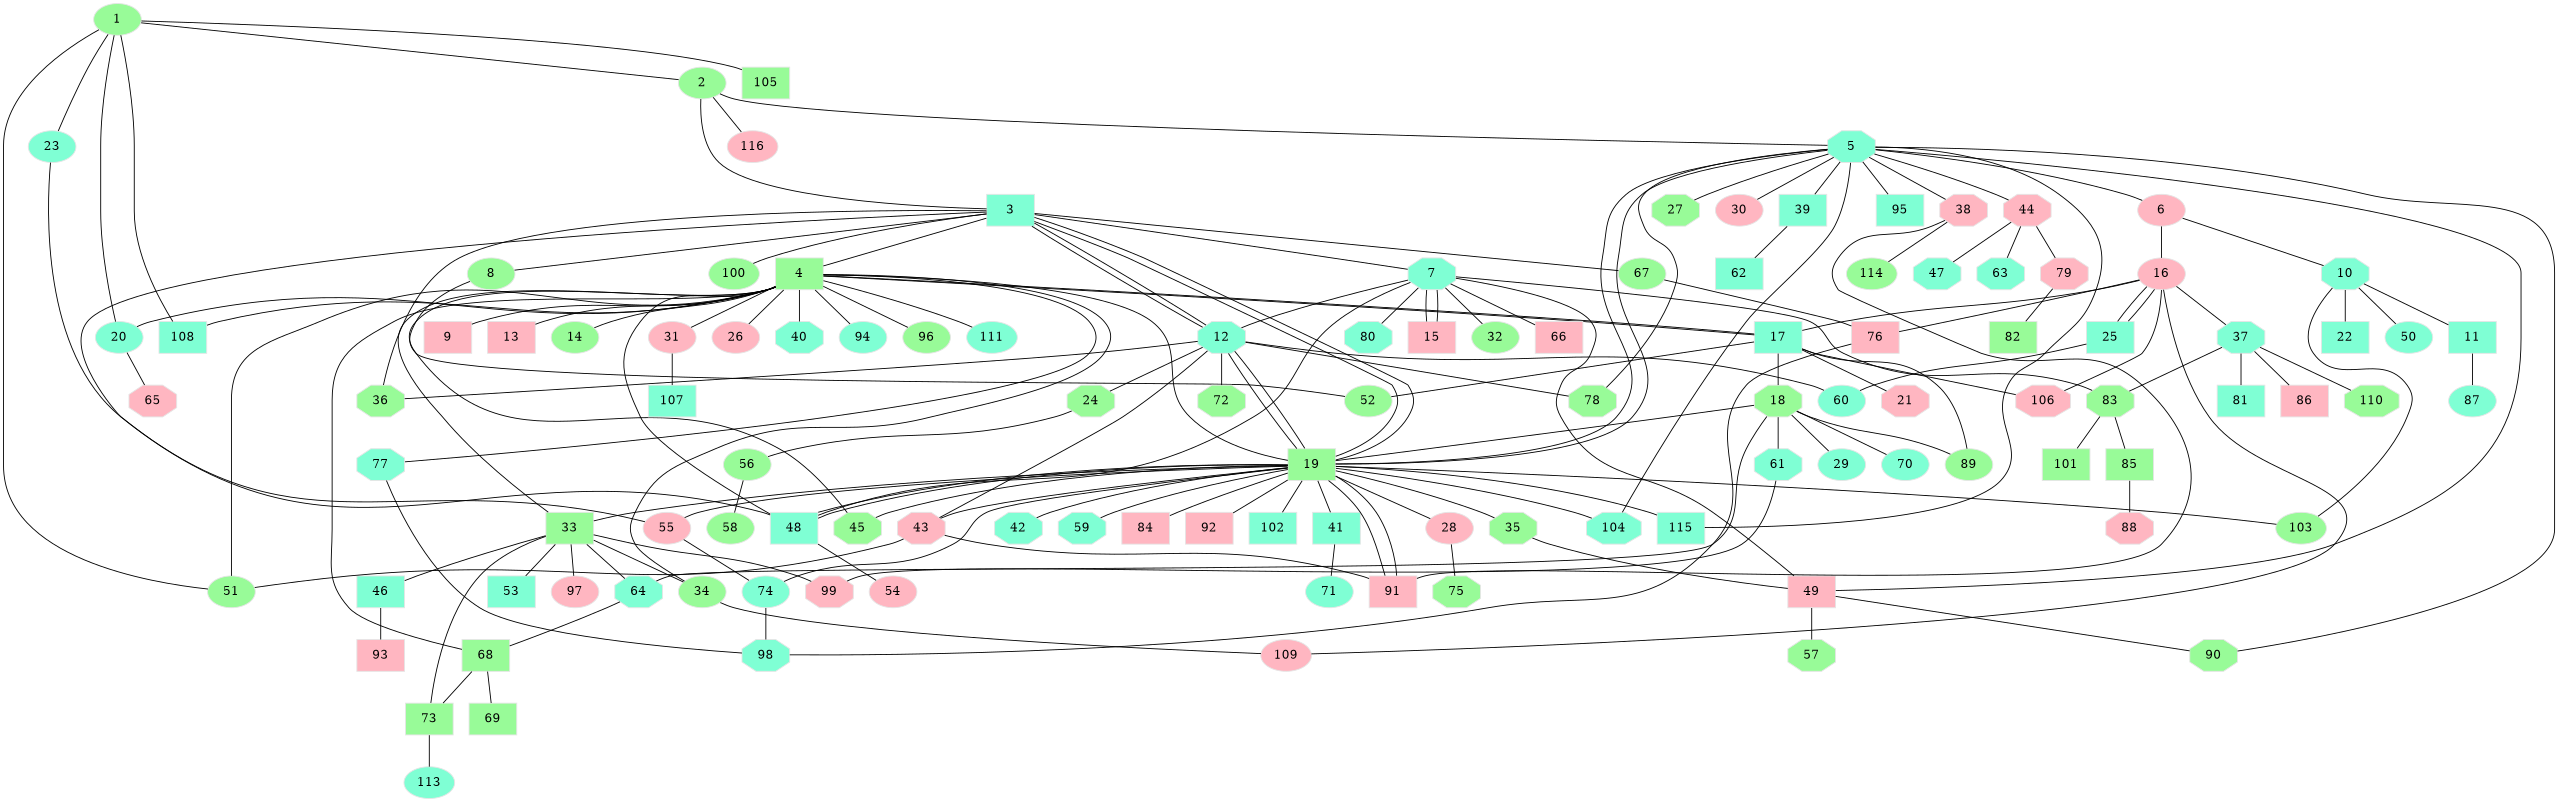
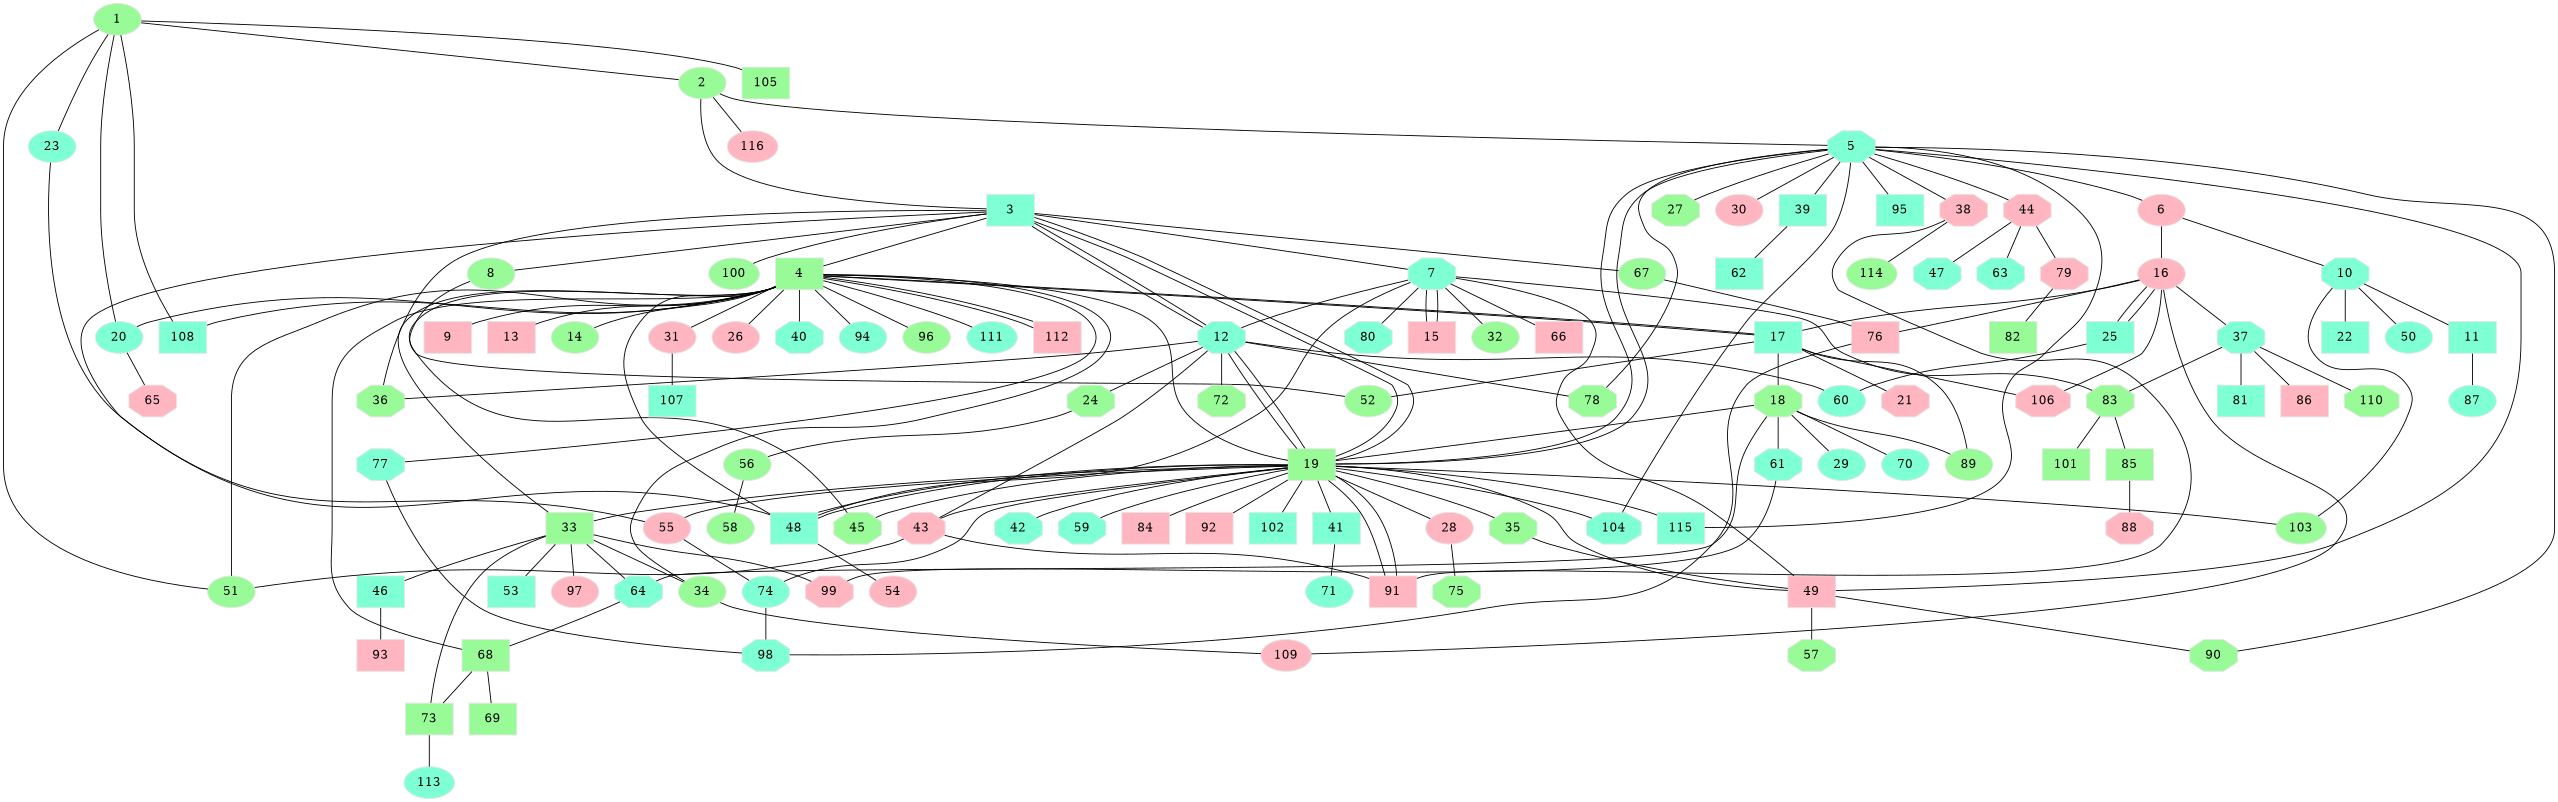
  graph {
    node [color=gray90 fillcolor=aquamarine shape=ellipse style=filled]
    1 [fillcolor=palegreen]
    2 [fillcolor=palegreen]
    20
    23
    51 [fillcolor=palegreen]
    105 [fillcolor=palegreen shape=box]
    108 [shape=box]
    3 [shape=box]
    5 [shape=octagon]
    116 [fillcolor=lightpink]
    65 [fillcolor=lightpink shape=octagon]
    48 [shape=box]
    33 [fillcolor=palegreen shape=box]
    34 [fillcolor=palegreen]
    64 [shape=octagon]
    46 [shape=box]
    53 [shape=box]
    73 [fillcolor=palegreen shape=box]
    97 [fillcolor=lightpink]
    99 [fillcolor=lightpink shape=octagon]
    4 [fillcolor=palegreen shape=box]
    7 [shape=octagon]
    8 [fillcolor=palegreen]
    12 [shape=octagon]
    19 [fillcolor=palegreen shape=box]
    36 [fillcolor=palegreen shape=octagon]
    55 [fillcolor=lightpink]
    67 [fillcolor=palegreen]
    100 [fillcolor=palegreen]
    6 [fillcolor=lightpink]
    27 [fillcolor=palegreen shape=octagon]
    30 [fillcolor=lightpink]
    38 [fillcolor=lightpink shape=octagon]
    39 [shape=box]
    44 [fillcolor=lightpink shape=octagon]
    49 [fillcolor=lightpink shape=box]
    78 [fillcolor=palegreen shape=octagon]
    90 [fillcolor=palegreen shape=octagon]
    95 [shape=box]
    104 [shape=octagon]
    115 [shape=box]
    9 [fillcolor=lightpink shape=box]
    13 [fillcolor=lightpink shape=box]
    14 [fillcolor=palegreen]
    17 [shape=box]
    26 [fillcolor=lightpink]
    31 [fillcolor=lightpink]
    40 [shape=octagon]
    45 [fillcolor=palegreen shape=octagon]
    68 [fillcolor=palegreen shape=box]
    77 [shape=octagon]
    94
    96 [fillcolor=palegreen]
    111
+   112 [fillcolor=lightpink shape=box]
    15 [fillcolor=lightpink shape=box]
    32 [fillcolor=palegreen]
    66 [fillcolor=lightpink shape=box]
    80 [shape=octagon]
    83 [fillcolor=palegreen shape=octagon]
    52 [fillcolor=palegreen]
    24 [fillcolor=palegreen shape=octagon]
    43 [fillcolor=lightpink shape=octagon]
    60
    72 [fillcolor=palegreen shape=octagon]
    103 [fillcolor=palegreen]
    28 [fillcolor=lightpink]
    35 [fillcolor=palegreen shape=octagon]
    41 [shape=box]
    42 [shape=octagon]
    59 [shape=octagon]
    74
    84 [fillcolor=lightpink shape=box]
    91 [fillcolor=lightpink shape=box]
    92 [fillcolor=lightpink shape=box]
    102 [shape=box]
    76 [fillcolor=lightpink shape=box]
    106 [fillcolor=lightpink shape=octagon]
    18 [fillcolor=palegreen shape=octagon]
    21 [fillcolor=lightpink shape=octagon]
    89 [fillcolor=palegreen]
    107 [shape=box]
    109 [fillcolor=lightpink]
    54 [fillcolor=lightpink]
    69 [fillcolor=palegreen shape=box]
    98 [shape=octagon]
    10 [shape=octagon]
    16 [fillcolor=lightpink]
    114 [fillcolor=palegreen]
    62 [shape=box]
    47 [shape=octagon]
    63 [shape=octagon]
    79 [fillcolor=lightpink shape=octagon]
    57 [fillcolor=palegreen shape=octagon]
    11 [shape=box]
    22 [shape=box]
    50
    25 [shape=box]
    37 [shape=octagon]
    85 [fillcolor=palegreen shape=box]
    101 [fillcolor=palegreen shape=box]
    87
    56 [fillcolor=palegreen]
    81 [shape=box]
    86 [fillcolor=lightpink shape=box]
    110 [fillcolor=palegreen shape=octagon]
    29
    61 [shape=octagon]
    70
    75 [fillcolor=palegreen shape=octagon]
    71
    58 [fillcolor=palegreen]
    93 [fillcolor=lightpink shape=box]
    113
    82 [fillcolor=palegreen shape=box]
    88 [fillcolor=lightpink shape=octagon]
    1 -- 2
    1 -- 20
    1 -- 23
    1 -- 51
    1 -- 105
    1 -- 108
    2 -- 3
    2 -- 5
    2 -- 116
    20 -- 65
    23 -- 48
    3 -- 4
    3 -- 7
    3 -- 8
    3 -- 12
    3 -- 12
    3 -- 19
    3 -- 19
    3 -- 36
    3 -- 55
    3 -- 67
    3 -- 100
    5 -- 19
    5 -- 19
    5 -- 6
    5 -- 27
    5 -- 30
    5 -- 38
    5 -- 39
    5 -- 44
    5 -- 49
    5 -- 78
    5 -- 90
    5 -- 95
    5 -- 104
    5 -- 115
    48 -- 54
    33 -- 34
    33 -- 64
    33 -- 46
    33 -- 53
    33 -- 73
    33 -- 97
    33 -- 99
    34 -- 109
    64 -- 68
    46 -- 93
    73 -- 113
    4 -- 20
    4 -- 51
    4 -- 108
    4 -- 48
    4 -- 33
    4 -- 34
    4 -- 19
    4 -- 9
    4 -- 13
    4 -- 14
    4 -- 17
    4 -- 17
    4 -- 26
    4 -- 31
    4 -- 40
    4 -- 45
    4 -- 68
    4 -- 77
    4 -- 94
    4 -- 96
    4 -- 111
+   4 -- 112
+   4 -- 112
    7 -- 48
    7 -- 12
    7 -- 49
    7 -- 15
    7 -- 15
    7 -- 32
    7 -- 66
    7 -- 80
    7 -- 83
    8 -- 52
    12 -- 19
    12 -- 19
    12 -- 36
    12 -- 78
    12 -- 24
    12 -- 43
    12 -- 60
    12 -- 72
    19 -- 48
    19 -- 48
    19 -- 33
    19 -- 55
+   19 -- 49
    19 -- 104
    19 -- 115
    19 -- 45
    19 -- 43
    19 -- 103
    19 -- 28
    19 -- 35
    19 -- 41
    19 -- 42
    19 -- 59
    19 -- 74
    19 -- 84
    19 -- 91
    19 -- 91
    19 -- 92
    19 -- 102
    55 -- 74
    67 -- 76
    6 -- 10
    6 -- 16
    38 -- 91
    38 -- 114
    39 -- 62
    44 -- 47
    44 -- 63
    44 -- 79
    49 -- 90
    49 -- 57
    17 -- 52
    17 -- 106
    17 -- 18
    17 -- 21
    17 -- 89
    31 -- 107
    68 -- 73
    68 -- 69
    77 -- 98
    83 -- 85
    83 -- 101
    24 -- 56
    43 -- 51
    43 -- 91
    28 -- 75
    35 -- 49
    41 -- 71
    74 -- 98
    76 -- 98
    18 -- 64
    18 -- 19
    18 -- 89
    18 -- 29
    18 -- 61
    18 -- 70
    10 -- 103
    10 -- 11
    10 -- 22
    10 -- 50
    16 -- 17
    16 -- 76
    16 -- 106
    16 -- 109
    16 -- 25
    16 -- 25
    16 -- 37
    79 -- 82
    11 -- 87
    25 -- 60
    37 -- 83
    37 -- 81
    37 -- 86
    37 -- 110
    85 -- 88
    56 -- 58
    61 -- 99
  }
